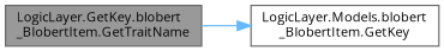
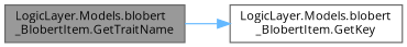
  digraph {
    rankdir=LR
    fontname="Open Sans"
    node [fontname="Open Sans" fontsize=10 shape=box style=filled]
-   n1 [color=gray40 fillcolor=grey60 fontcolor=black height=0.2 label="LogicLayer.GetKey.blobert\l_BlobertItem.GetTraitName" width=0.4]
+   n1 [color=gray40 fillcolor=grey60 fontcolor=black height=0.2 label="LogicLayer.Models.blobert\l_BlobertItem.GetTraitName" width=0.4]
    n2 [color=grey40 fillcolor=white height=0.2 label="LogicLayer.Models.blobert\l_BlobertItem.GetKey" width=0.4]
    n1 -> n2 [color=steelblue1 fontname="Open Sans" fontsize=10 labelfontname=Helvetica labelfontsize=10 style=solid]
  }
